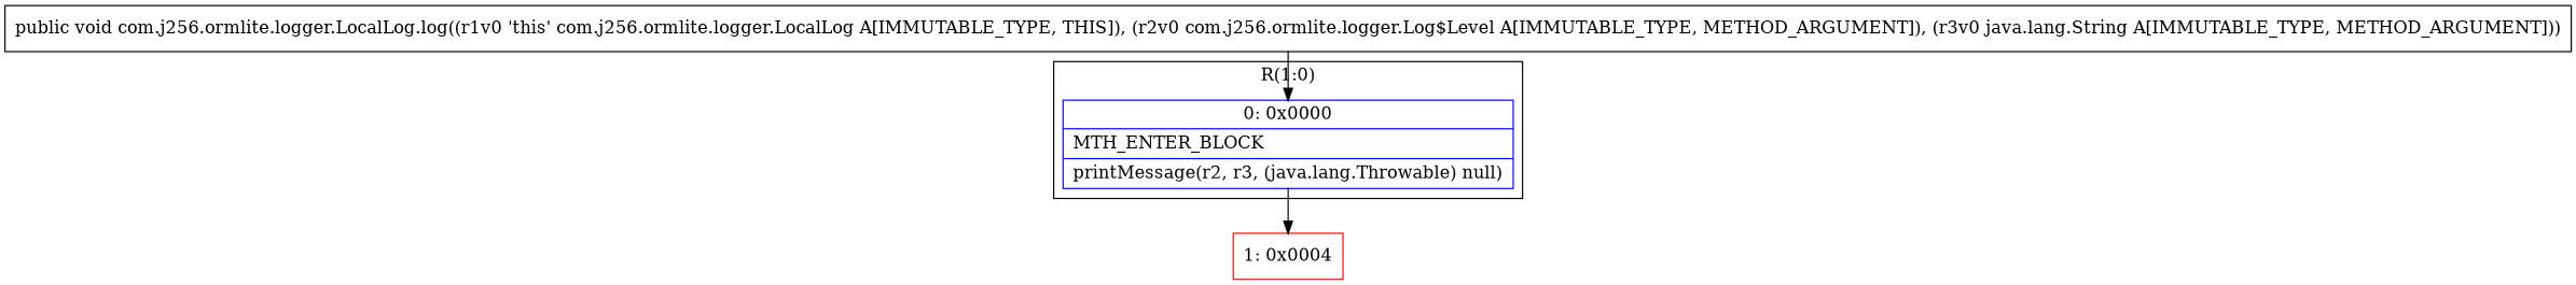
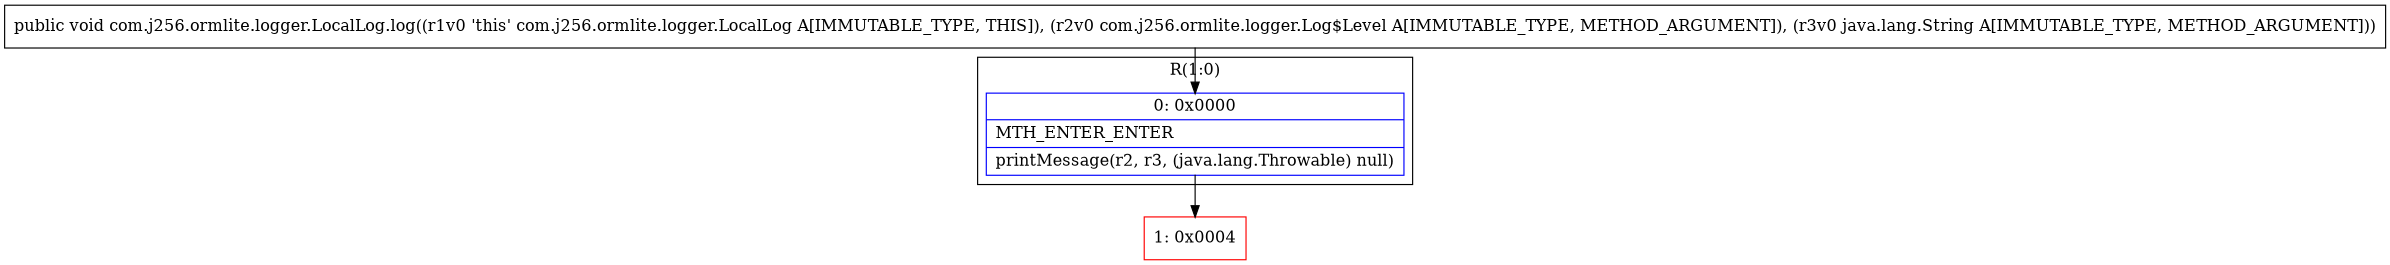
  digraph {
    node [shape=record]
-   n1 [color=blue label="{0\:\ 0x0000|MTH_ENTER_BLOCK\l|printMessage(r2, r3, (java.lang.Throwable) null)\l}"]
+   n1 [color=blue label="{0\:\ 0x0000|MTH_ENTER_ENTER\l|printMessage(r2, r3, (java.lang.Throwable) null)\l}"]
    n2 [color=red label="{1\:\ 0x0004}"]
    n3 [label="{public void com.j256.ormlite.logger.LocalLog.log((r1v0 'this' com.j256.ormlite.logger.LocalLog A[IMMUTABLE_TYPE, THIS]), (r2v0 com.j256.ormlite.logger.Log$Level A[IMMUTABLE_TYPE, METHOD_ARGUMENT]), (r3v0 java.lang.String A[IMMUTABLE_TYPE, METHOD_ARGUMENT])) }"]
    subgraph cluster_1 {
      label="R(1:0)"
      n1
    }
    n1 -> n2
    n3 -> n1
  }
